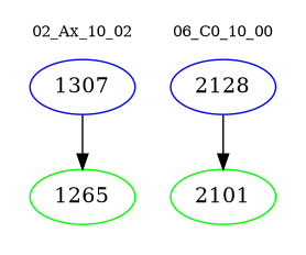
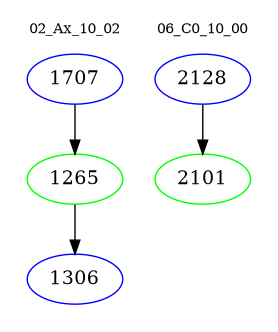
  digraph {
    node [color=blue]
    edge [color=black]
-   n1 [label=1307]
+   n1 [label=1707]
    n2 [color=green label=1265]
+   n3 [label=1306]
    n4 [label=2128]
    n5 [color=green label=2101]
    subgraph cluster_1 {
      color=white
      fontsize=10
      label="02_Ax_10_02"
      n1
      n2
+     n3
    }
    subgraph cluster_2 {
      color=white
      fontsize=10
      label="06_C0_10_00"
      n4
      n5
    }
    n1 -> n2
+   n2 -> n3
    n4 -> n5
  }
